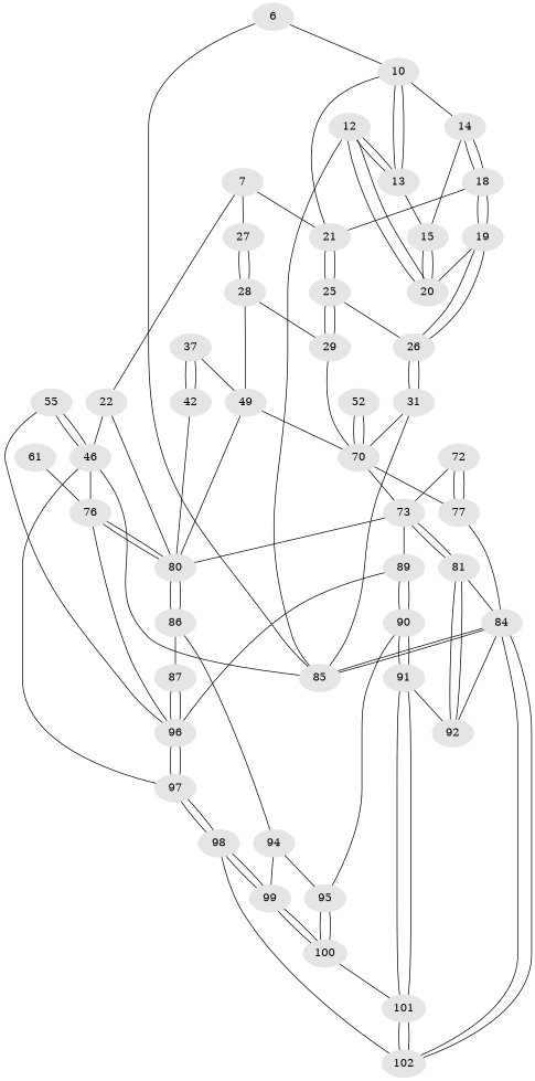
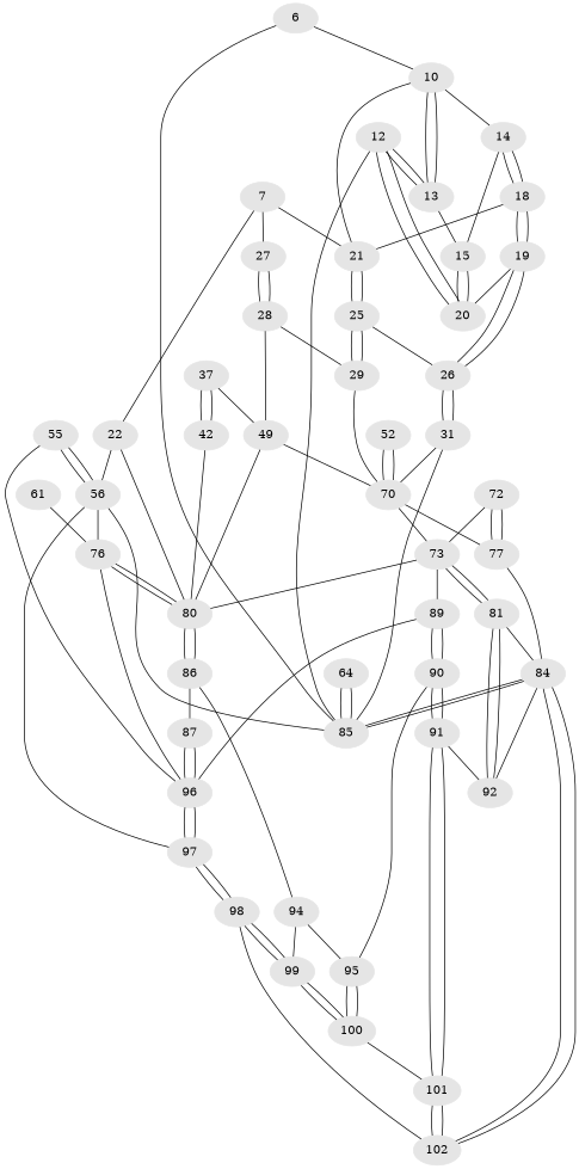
  graph {
    node [color=gray90 style=filled]
    10 [super="+9"]
    6
    85 [super="+5+32"]
    21 [super="+8"]
    13
    14
    7 [super="+2"]
    22 [super="+3"]
    27 [super="+17"]
    25
-   56 [super="+44+54" label=46]
+   56 [super="+44+54"]
    80 [super="+66+59"]
    28
    15
    18
    12
    20
    19
    26
    31
    29
    76 [super="+75+60+65"]
    97
    86
    70 [super="+69+53"]
    49 [super="+38+39"]
    77 [super="+63"]
    n28 [label=73 super="+73+71+68"]
    42 [super="+41+33+34"]
    37
    52
    55
    96 [super="+79"]
    98
    61
+   64
    84 [super="+83+82"]
    81
    89 [super="+88"]
    72
    92
    90
    102
    87
    94 [super="+93"]
    95
    99
    91
    101
    100
    10 -- 21
    10 -- 13
    10 -- 13
    10 -- 14
    6 -- 10
    6 -- 85
    21 -- 25
    21 -- 25
    13 -- 15
    14 -- 15
    14 -- 18
    14 -- 18
    7 -- 21
    7 -- 22
    7 -- 27 [weight=2]
    22 -- 56
    22 -- 80
    27 -- 28
    27 -- 28
    25 -- 26
    25 -- 29
    25 -- 29
    56 -- 85 [weight=2]
    56 -- 76 [weight=2]
    56 -- 97
    80 -- 86
    80 -- 86
    28 -- 29
    28 -- 49
    15 -- 20
    15 -- 20
    18 -- 21
    18 -- 19
    18 -- 19
    12 -- 85
    12 -- 13
    12 -- 13
    12 -- 20
    12 -- 20
    19 -- 20
    19 -- 26
    19 -- 26
    26 -- 31
    26 -- 31
    31 -- 85
    31 -- 70
    29 -- 70
    76 -- 80 [weight=3]
    76 -- 80
    76 -- 96
    97 -- 98
    97 -- 98
    86 -- 87
    86 -- 94
    70 -- 77
    70 -- n28 [weight=2]
    49 -- 80
    49 -- 70 [weight=2]
    77 -- 84
    n28 -- 80
    n28 -- 81
    n28 -- 81
    n28 -- 89 [weight=2]
    42 -- 80 [weight=2]
    37 -- 49
    37 -- 42 [weight=2]
    37 -- 42
    52 -- 70 [weight=3]
    52 -- 70
    55 -- 56 [weight=2]
    55 -- 56
    55 -- 96
    96 -- 97
    96 -- 97
    98 -- 102
    98 -- 99
    98 -- 99
    61 -- 76 [weight=3]
+   64 -- 85 [weight=2]
+   64 -- 85
    84 -- 85
    84 -- 85
    84 -- 92
    84 -- 102
    84 -- 102
    81 -- 84
    81 -- 92
    81 -- 92
    89 -- 96
    89 -- 90
    89 -- 90
    72 -- 77 [weight=2]
    72 -- 77
    72 -- n28
    90 -- 95
    90 -- 91
    90 -- 91
    87 -- 96 [weight=2]
    87 -- 96
    94 -- 95
    94 -- 99
    95 -- 100
    95 -- 100
    99 -- 100
    99 -- 100
    91 -- 92
    91 -- 101
    91 -- 101
    101 -- 102
    101 -- 102
    100 -- 101
  }
